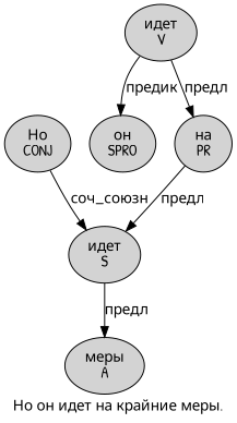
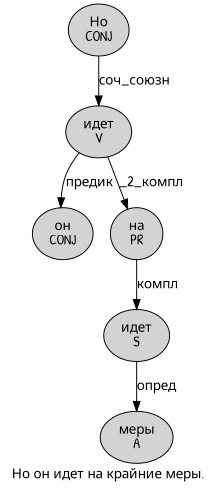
  digraph {
    fontname="Patrick Hand"
    label="Но он идет на крайние меры."
    node [fillcolor=lightgray fontname="Patrick Hand" penwidth=1 shape=ellipse style=filled]
    edge [fontname="Patrick Hand"]
    n1 [label="Но\nCONJ"]
    n2 [label="идет\nV"]
-   n3 [label="он\nSPRO"]
+   n3 [label="он\nCONJ"]
    n4 [label="на\nPR"]
    n5 [label="идет\nS"]
    n6 [label="меры\nA"]
-   n1 -> n5 [label="соч_союзн"]
+   n1 -> n2 [label="соч_союзн"]
    n2 -> n3 [label="предик"]
-   n2 -> n4 [label="предл"]
-   n4 -> n5 [label="предл"]
-   n5 -> n6 [label="предл"]
+   n2 -> n4 [label="_2_компл"]
+   n4 -> n5 [label="компл"]
+   n5 -> n6 [label="опред"]
  }
